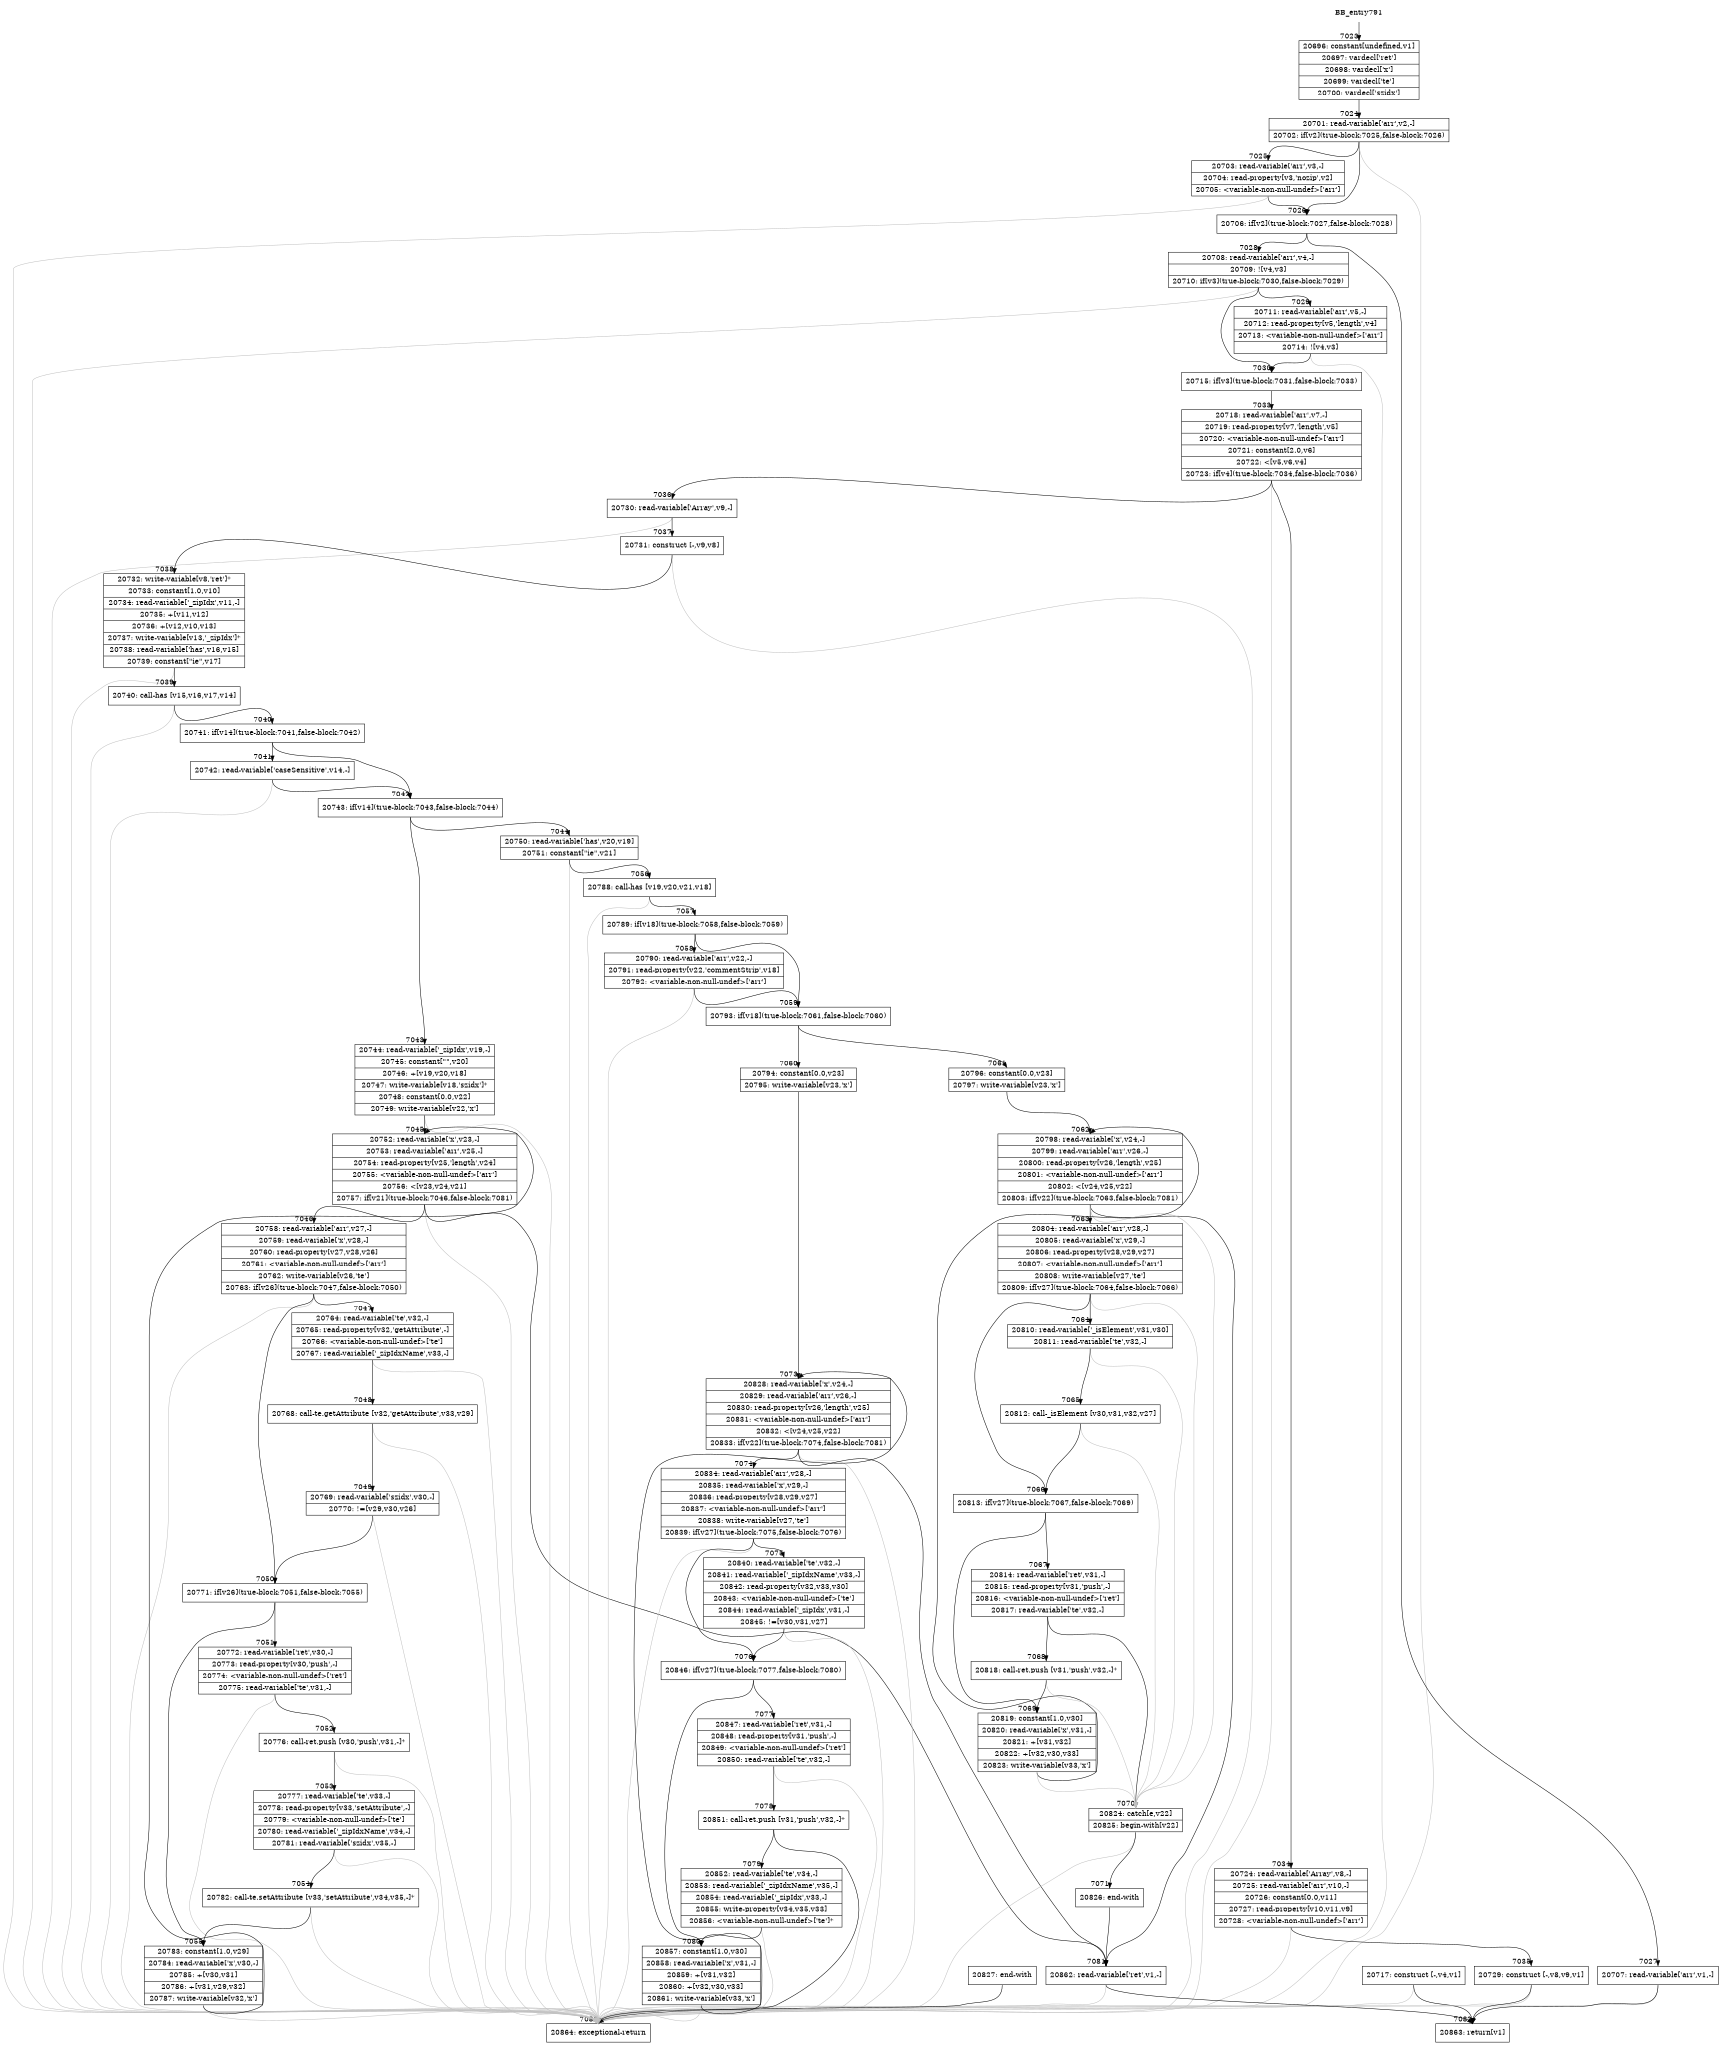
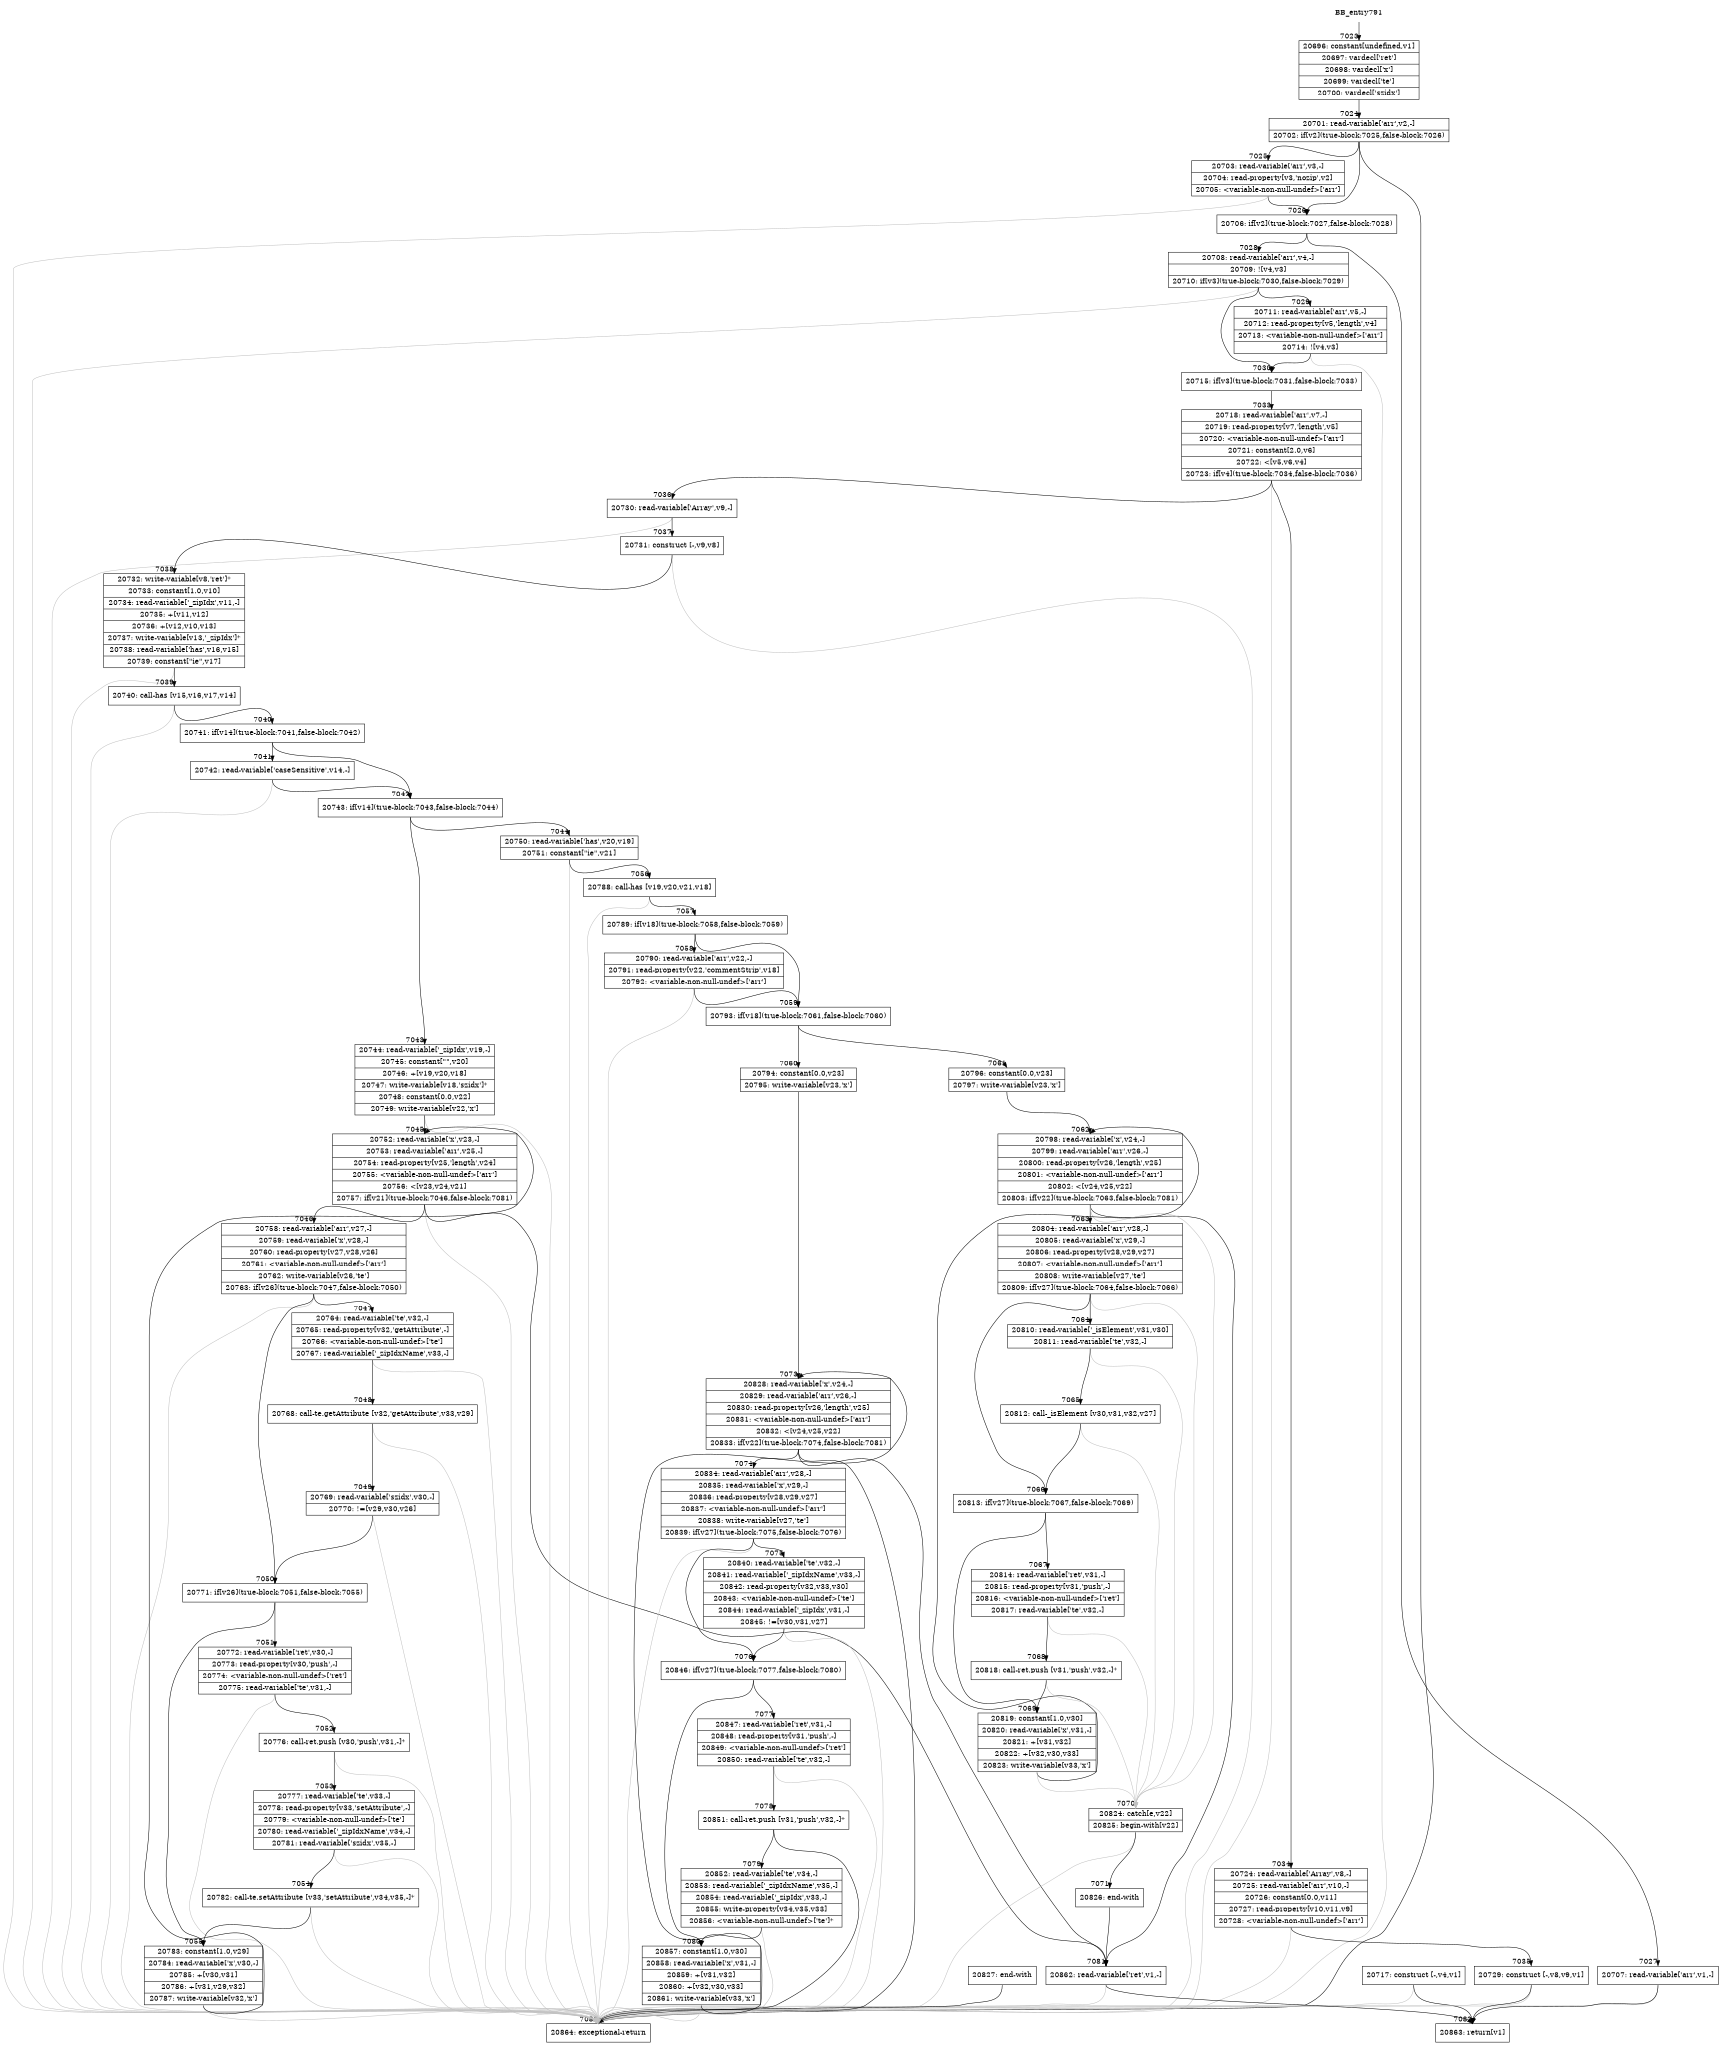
  digraph {
    rankdir=TD
    node [shape=record]
    edge [headport=n tailport=s]
    n1 [label=BB_entry791 shape=none]
    n2 [label="{20696: constant[undefined,v1]|20697: vardecl['ret']|20698: vardecl['x']|20699: vardecl['te']|20700: vardecl['szidx']}"]
    n3 [label="{20701: read-variable['arr',v2,-]|20702: if[v2](true-block:7025,false-block:7026)}"]
    n4 [label="{20706: if[v2](true-block:7027,false-block:7028)}"]
    n5 [label="{20703: read-variable['arr',v3,-]|20704: read-property[v3,'nozip',v2]|20705: \<variable-non-null-undef\>['arr']}"]
    n6 [label="{20864: exceptional-return}"]
    n7 [label="{20707: read-variable['arr',v1,-]}"]
    n8 [label="{20708: read-variable['arr',v4,-]|20709: ![v4,v3]|20710: if[v3](true-block:7030,false-block:7029)}"]
    n9 [label="{20863: return[v1]}"]
    n10 [label="{20715: if[v3](true-block:7031,false-block:7033)}"]
    n11 [label="{20711: read-variable['arr',v5,-]|20712: read-property[v5,'length',v4]|20713: \<variable-non-null-undef\>['arr']|20714: ![v4,v3]}"]
    n12 [label="{20718: read-variable['arr',v7,-]|20719: read-property[v7,'length',v5]|20720: \<variable-non-null-undef\>['arr']|20721: constant[2.0,v6]|20722: \<[v5,v6,v4]|20723: if[v4](true-block:7034,false-block:7036)}"]
    n13 [label="{20724: read-variable['Array',v8,-]|20725: read-variable['arr',v10,-]|20726: constant[0.0,v11]|20727: read-property[v10,v11,v9]|20728: \<variable-non-null-undef\>['arr']}"]
    n14 [label="{20730: read-variable['Array',v9,-]}"]
    n15 [label="{20717: construct [-,v4,v1]}"]
    n16 [label="{20729: construct [-,v8,v9,v1]}"]
    n17 [label="{20731: construct [-,v9,v8]}"]
    n18 [label="{20732: write-variable[v8,'ret']*|20733: constant[1.0,v10]|20734: read-variable['_zipIdx',v11,-]|20735: +[v11,v12]|20736: +[v12,v10,v13]|20737: write-variable[v13,'_zipIdx']*|20738: read-variable['has',v16,v15]|20739: constant[\"ie\",v17]}"]
    n19 [label="{20740: call-has [v15,v16,v17,v14]}"]
    n20 [label="{20741: if[v14](true-block:7041,false-block:7042)}"]
    n21 [label="{20743: if[v14](true-block:7043,false-block:7044)}"]
    n22 [label="{20742: read-variable['caseSensitive',v14,-]}"]
    n23 [label="{20744: read-variable['_zipIdx',v19,-]|20745: constant[\"\",v20]|20746: +[v19,v20,v18]|20747: write-variable[v18,'szidx']*|20748: constant[0.0,v22]|20749: write-variable[v22,'x']}"]
    n24 [label="{20750: read-variable['has',v20,v19]|20751: constant[\"ie\",v21]}"]
    n25 [label="{20752: read-variable['x',v23,-]|20753: read-variable['arr',v25,-]|20754: read-property[v25,'length',v24]|20755: \<variable-non-null-undef\>['arr']|20756: \<[v23,v24,v21]|20757: if[v21](true-block:7046,false-block:7081)}"]
    n26 [label="{20788: call-has [v19,v20,v21,v18]}"]
    n27 [label="{20758: read-variable['arr',v27,-]|20759: read-variable['x',v28,-]|20760: read-property[v27,v28,v26]|20761: \<variable-non-null-undef\>['arr']|20762: write-variable[v26,'te']|20763: if[v26](true-block:7047,false-block:7050)}"]
    n28 [label="{20862: read-variable['ret',v1,-]}"]
    n29 [label="{20789: if[v18](true-block:7058,false-block:7059)}"]
    n30 [label="{20771: if[v26](true-block:7051,false-block:7055)}"]
    n31 [label="{20764: read-variable['te',v32,-]|20765: read-property[v32,'getAttribute',-]|20766: \<variable-non-null-undef\>['te']|20767: read-variable['_zipIdxName',v33,-]}"]
    n32 [label="{20793: if[v18](true-block:7061,false-block:7060)}"]
    n33 [label="{20790: read-variable['arr',v22,-]|20791: read-property[v22,'commentStrip',v18]|20792: \<variable-non-null-undef\>['arr']}"]
    n34 [label="{20772: read-variable['ret',v30,-]|20773: read-property[v30,'push',-]|20774: \<variable-non-null-undef\>['ret']|20775: read-variable['te',v31,-]}"]
    n35 [label="{20783: constant[1.0,v29]|20784: read-variable['x',v30,-]|20785: +[v30,v31]|20786: +[v31,v29,v32]|20787: write-variable[v32,'x']}"]
    n36 [label="{20768: call-te.getAttribute [v32,'getAttribute',v33,v29]}"]
    n37 [label="{20776: call-ret.push [v30,'push',v31,-]*}"]
    n38 [label="{20769: read-variable['szidx',v30,-]|20770: !=[v29,v30,v26]}"]
    n39 [label="{20777: read-variable['te',v33,-]|20778: read-property[v33,'setAttribute',-]|20779: \<variable-non-null-undef\>['te']|20780: read-variable['_zipIdxName',v34,-]|20781: read-variable['szidx',v35,-]}"]
    n40 [label="{20782: call-te.setAttribute [v33,'setAttribute',v34,v35,-]*}"]
    n41 [label="{20796: constant[0.0,v23]|20797: write-variable[v23,'x']}"]
    n42 [label="{20794: constant[0.0,v23]|20795: write-variable[v23,'x']}"]
    n43 [label="{20798: read-variable['x',v24,-]|20799: read-variable['arr',v26,-]|20800: read-property[v26,'length',v25]|20801: \<variable-non-null-undef\>['arr']|20802: \<[v24,v25,v22]|20803: if[v22](true-block:7063,false-block:7081)}"]
    n44 [label="{20828: read-variable['x',v24,-]|20829: read-variable['arr',v26,-]|20830: read-property[v26,'length',v25]|20831: \<variable-non-null-undef\>['arr']|20832: \<[v24,v25,v22]|20833: if[v22](true-block:7074,false-block:7081)}"]
    n45 [label="{20804: read-variable['arr',v28,-]|20805: read-variable['x',v29,-]|20806: read-property[v28,v29,v27]|20807: \<variable-non-null-undef\>['arr']|20808: write-variable[v27,'te']|20809: if[v27](true-block:7064,false-block:7066)}"]
    n46 [label="{20824: catch[e,v22]|20825: begin-with[v22]}"]
    n47 [label="{20834: read-variable['arr',v28,-]|20835: read-variable['x',v29,-]|20836: read-property[v28,v29,v27]|20837: \<variable-non-null-undef\>['arr']|20838: write-variable[v27,'te']|20839: if[v27](true-block:7075,false-block:7076)}"]
    n48 [label="{20846: if[v27](true-block:7077,false-block:7080)}"]
    n49 [label="{20840: read-variable['te',v32,-]|20841: read-variable['_zipIdxName',v33,-]|20842: read-property[v32,v33,v30]|20843: \<variable-non-null-undef\>['te']|20844: read-variable['_zipIdx',v31,-]|20845: !=[v30,v31,v27]}"]
    n50 [label="{20813: if[v27](true-block:7067,false-block:7069)}"]
    n51 [label="{20810: read-variable['_isElement',v31,v30]|20811: read-variable['te',v32,-]}"]
    n52 [label="{20826: end-with}"]
    n53 [label="{20814: read-variable['ret',v31,-]|20815: read-property[v31,'push',-]|20816: \<variable-non-null-undef\>['ret']|20817: read-variable['te',v32,-]}"]
    n54 [label="{20819: constant[1.0,v30]|20820: read-variable['x',v31,-]|20821: +[v31,v32]|20822: +[v32,v30,v33]|20823: write-variable[v33,'x']}"]
    n55 [label="{20812: call-_isElement [v30,v31,v32,v27]}"]
    n56 [label="{20818: call-ret.push [v31,'push',v32,-]*}"]
    n57 [label="{20827: end-with}"]
    n58 [label="{20847: read-variable['ret',v31,-]|20848: read-property[v31,'push',-]|20849: \<variable-non-null-undef\>['ret']|20850: read-variable['te',v32,-]}"]
    n59 [label="{20857: constant[1.0,v30]|20858: read-variable['x',v31,-]|20859: +[v31,v32]|20860: +[v32,v30,v33]|20861: write-variable[v33,'x']}"]
    n60 [label="{20851: call-ret.push [v31,'push',v32,-]*}"]
    n61 [label="{20852: read-variable['te',v34,-]|20853: read-variable['_zipIdxName',v35,-]|20854: read-variable['_zipIdx',v33,-]|20855: write-property[v34,v35,v33]|20856: \<variable-non-null-undef\>['te']*}"]
    n1 -> n2 [headlabel="    7023"]
    n2 -> n3 [headlabel="      7024"]
    n3 -> n4 [headlabel="      7026"]
    n3 -> n5 [headlabel="      7025"]
-   n3 -> n6 [color=gray headlabel="      7083"]
+   n3 -> n6 [color=black headlabel="      7083"]
    n4 -> n7 [headlabel="      7027"]
    n4 -> n8 [headlabel="      7028"]
    n5 -> n4
    n5 -> n6 [color=gray]
    n7 -> n6 [color=gray]
    n7 -> n9 [headlabel="      7082"]
    n8 -> n6 [color=gray]
    n8 -> n10 [headlabel="      7030"]
    n8 -> n11 [headlabel="      7029"]
    n10 -> n12 [headlabel="      7033"]
    n11 -> n6 [color=gray]
    n11 -> n10
    n12 -> n6 [color=gray]
    n12 -> n13 [headlabel="      7034"]
    n12 -> n14 [headlabel="      7036"]
    n13 -> n6 [color=gray]
    n13 -> n16 [headlabel="      7035"]
    n14 -> n6 [color=gray]
    n14 -> n17 [headlabel="      7037"]
    n15 -> n6 [color=gray]
    n15 -> n9
    n16 -> n6 [color=gray]
    n16 -> n9
    n17 -> n6 [color=gray]
    n17 -> n18 [headlabel="      7038"]
    n18 -> n6 [color=gray]
    n18 -> n19 [headlabel="      7039"]
    n19 -> n6 [color=gray]
    n19 -> n20 [headlabel="      7040"]
    n20 -> n21 [headlabel="      7042"]
    n20 -> n22 [headlabel="      7041"]
    n21 -> n23 [headlabel="      7043"]
    n21 -> n24 [headlabel="      7044"]
    n22 -> n6 [color=gray]
    n22 -> n21
    n23 -> n6 [color=gray]
    n23 -> n25 [headlabel="      7045"]
    n24 -> n6 [color=gray]
    n24 -> n26 [headlabel="      7056"]
    n25 -> n6 [color=gray]
    n25 -> n27 [headlabel="      7046"]
    n25 -> n28 [headlabel="      7081"]
    n26 -> n6 [color=gray]
    n26 -> n29 [headlabel="      7057"]
    n27 -> n6 [color=gray]
    n27 -> n30 [headlabel="      7050"]
    n27 -> n31 [headlabel="      7047"]
    n28 -> n6 [color=gray]
    n28 -> n9
    n29 -> n32 [headlabel="      7059"]
    n29 -> n33 [headlabel="      7058"]
    n30 -> n34 [headlabel="      7051"]
    n30 -> n35 [headlabel="      7055"]
    n31 -> n6 [color=gray]
    n31 -> n36 [headlabel="      7048"]
    n32 -> n41 [headlabel="      7061"]
    n32 -> n42 [headlabel="      7060"]
    n33 -> n6 [color=gray]
    n33 -> n32
    n34 -> n6 [color=gray]
    n34 -> n37 [headlabel="      7052"]
    n35 -> n6 [color=gray]
    n35 -> n25
    n36 -> n6 [color=gray]
    n36 -> n38 [headlabel="      7049"]
    n37 -> n6 [color=gray]
    n37 -> n39 [headlabel="      7053"]
    n38 -> n6 [color=gray]
    n38 -> n30
    n39 -> n6 [color=gray]
    n39 -> n40 [headlabel="      7054"]
    n40 -> n6 [color=gray]
    n40 -> n35
    n41 -> n43 [headlabel="      7062"]
    n42 -> n44 [headlabel="      7073"]
    n43 -> n28
    n43 -> n45 [headlabel="      7063"]
    n43 -> n46 [color=gray headlabel="      7070"]
-   n44 -> n6 [color=gray]
+   n44 -> n6 [color=black]
    n44 -> n28
    n44 -> n47 [headlabel="      7074"]
    n45 -> n46 [color=gray]
    n45 -> n50 [headlabel="      7066"]
    n45 -> n51 [headlabel="      7064"]
    n46 -> n6 [color=gray]
    n46 -> n52 [headlabel="      7071"]
    n47 -> n6 [color=gray]
    n47 -> n48 [headlabel="      7076"]
    n47 -> n49 [headlabel="      7075"]
    n48 -> n58 [headlabel="      7077"]
    n48 -> n59 [headlabel="      7080"]
    n49 -> n6 [color=gray]
    n49 -> n48
    n50 -> n53 [headlabel="      7067"]
    n50 -> n54 [headlabel="      7069"]
    n51 -> n46 [color=gray]
    n51 -> n55 [headlabel="      7065"]
    n52 -> n28
-   n53 -> n46 [color=black]
+   n53 -> n46 [color=gray]
    n53 -> n56 [headlabel="      7068"]
    n54 -> n43
    n54 -> n46 [color=gray]
    n55 -> n46 [color=gray]
    n55 -> n50
    n56 -> n46 [color=gray]
    n56 -> n54
    n57 -> n6
    n58 -> n6 [color=gray]
    n58 -> n60 [headlabel="      7078"]
    n59 -> n6 [color=gray]
    n59 -> n44
    n60 -> n6 [color=black]
    n60 -> n61 [headlabel="      7079"]
    n61 -> n6 [color=gray]
    n61 -> n59
  }
